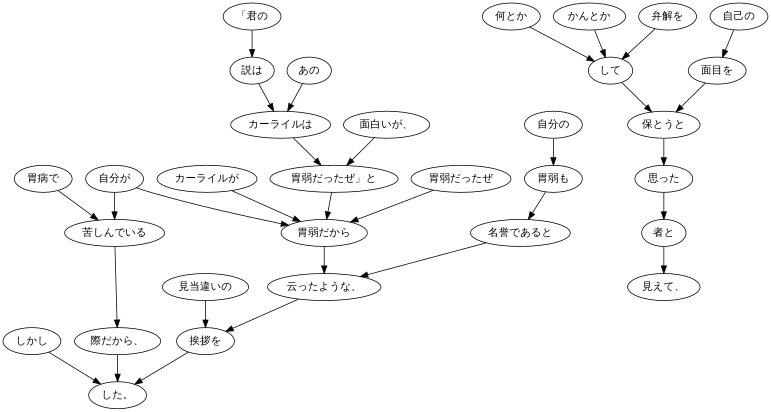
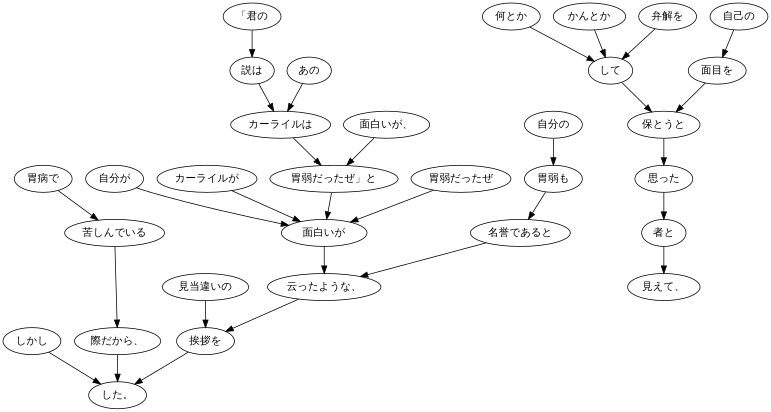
  digraph {
    n1 [label="しかし"]
    n2 [label="した。"]
    n3 [label="自分が"]
    n4 [label="苦しんでいる"]
-   n5 [label="胃弱だから"]
+   n5 [label="面白いが"]
    n6 [label="際だから、"]
    n7 [label="胃病で"]
    n8 [label="何とか"]
    n9 [label="して"]
    n10 [label="保とうと"]
    n11 [label="かんとか"]
    n12 [label="弁解を"]
    n13 [label="思った"]
    n14 [label="自己の"]
    n15 [label="面目を"]
    n16 [label="者と"]
    n17 [label="見えて、"]
    n18 [label="云ったような、"]
    n19 [label="「君の"]
    n20 [label="説は"]
    n21 [label="カーライルは"]
    n22 [label="面白いが、"]
    n23 [label="胃弱だったぜ」と"]
    n24 [label="あの"]
    n25 [label="胃弱だったぜ"]
    n26 [label="カーライルが"]
    n27 [label="挨拶を"]
    n28 [label="自分の"]
    n29 [label="胃弱も"]
    n30 [label="名誉であると"]
    n31 [label="見当違いの"]
    n1 -> n2
-   n3 -> n4
    n3 -> n5
    n4 -> n6
    n5 -> n18
    n6 -> n2
    n7 -> n4
    n8 -> n9
    n9 -> n10
    n10 -> n13
    n11 -> n9
    n12 -> n9
    n13 -> n16
    n14 -> n15
    n15 -> n10
    n16 -> n17
    n18 -> n27
    n19 -> n20
    n20 -> n21
    n21 -> n23
    n22 -> n23
    n23 -> n5
    n24 -> n21
    n25 -> n5
    n26 -> n5
    n27 -> n2
    n28 -> n29
    n29 -> n30
    n30 -> n18
    n31 -> n27
  }
